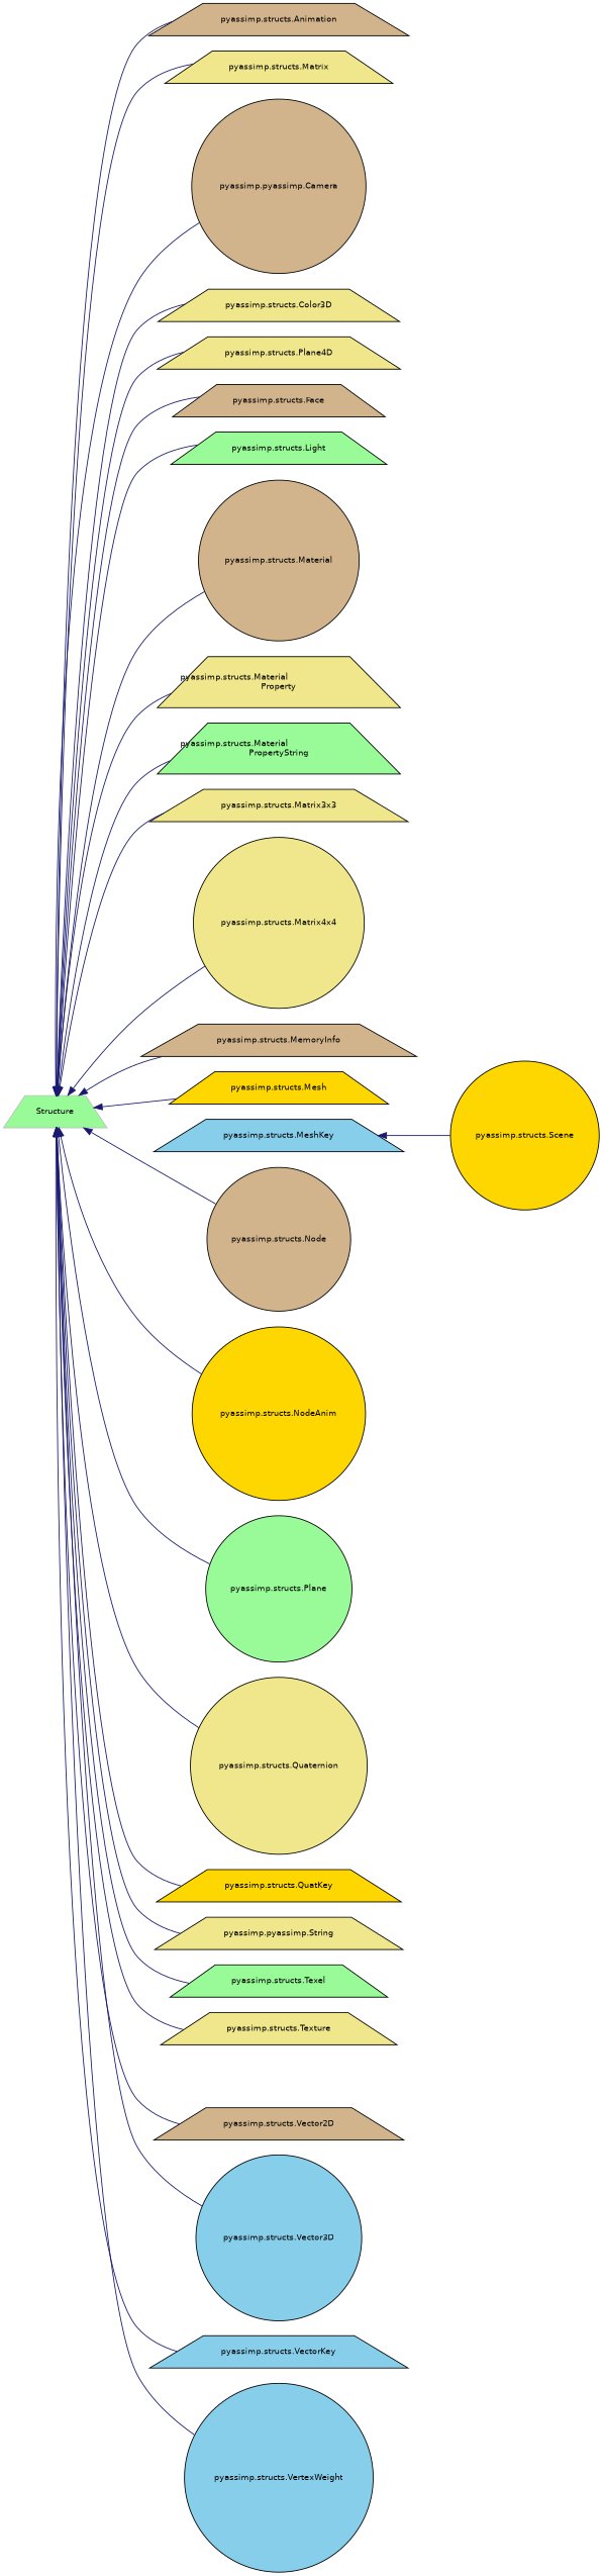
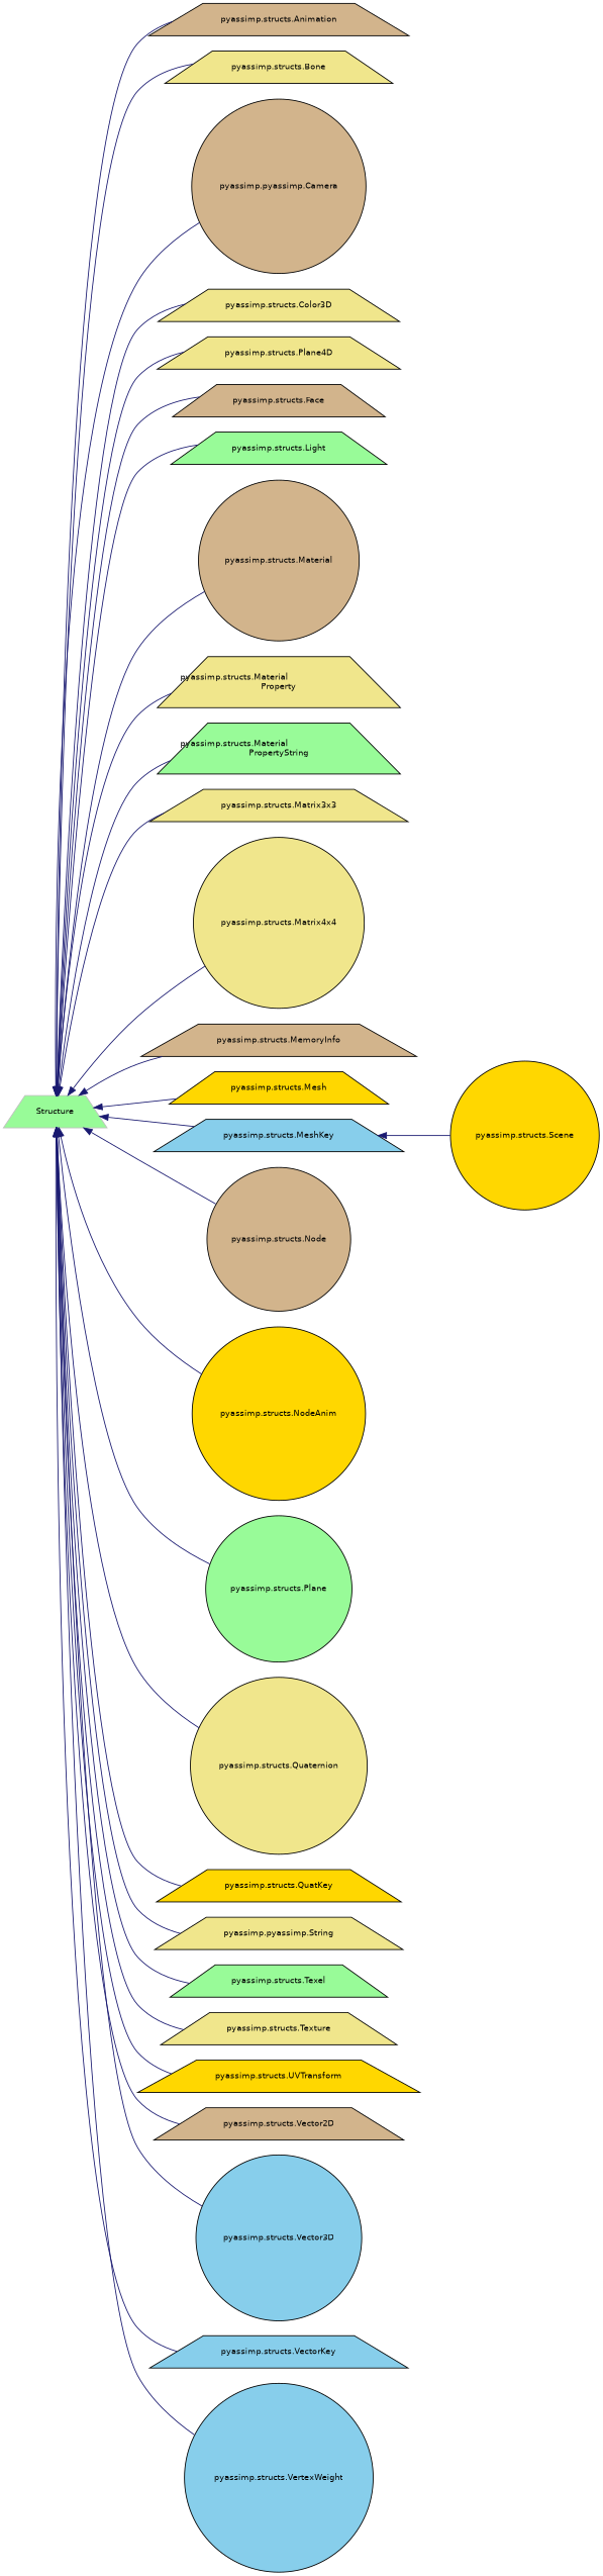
  digraph {
    rankdir=LR
    node [color=black fillcolor=khaki fontname=Helvetica fontsize=10 shape=trapezium style=filled]
    edge [color=midnightblue dir=back fontname=Helvetica fontsize=10 labelfontname=Helvetica labelfontsize=10 style=solid]
    n1 [color=grey75 fillcolor=palegreen height=0.2 label=Structure width=0.4]
    n2 [fillcolor=tan height=0.2 label="pyassimp.structs.Animation" width=0.4]
-   n3 [height=0.2 label="pyassimp.structs.Matrix" width=0.4]
+   n3 [height=0.2 label="pyassimp.structs.Bone" width=0.4]
    n4 [fillcolor=tan height=0.2 label="pyassimp.pyassimp.Camera" shape=circle width=0.4]
    n5 [height=0.2 label="pyassimp.structs.Color3D" width=0.4]
    n6 [height=0.2 label="pyassimp.structs.Plane4D" width=0.4]
    n7 [fillcolor=tan height=0.2 label="pyassimp.structs.Face" width=0.4]
    n8 [fillcolor=palegreen height=0.2 label="pyassimp.structs.Light" width=0.4]
    n9 [fillcolor=tan height=0.2 label="pyassimp.structs.Material" shape=circle width=0.4]
    n10 [height=0.2 label="pyassimp.structs.Material\lProperty" width=0.4]
    n11 [fillcolor=palegreen height=0.2 label="pyassimp.structs.Material\lPropertyString" width=0.4]
    n12 [height=0.2 label="pyassimp.structs.Matrix3x3" width=0.4]
    n13 [height=0.2 label="pyassimp.structs.Matrix4x4" shape=circle width=0.4]
    n14 [fillcolor=tan height=0.2 label="pyassimp.structs.MemoryInfo" width=0.4]
    n15 [fillcolor=gold height=0.2 label="pyassimp.structs.Mesh" width=0.4]
    n16 [fillcolor=skyblue height=0.2 label="pyassimp.structs.MeshKey" width=0.4]
    n17 [fillcolor=tan height=0.2 label="pyassimp.structs.Node" shape=circle width=0.4]
    n18 [fillcolor=gold height=0.2 label="pyassimp.structs.NodeAnim" shape=circle width=0.4]
    n19 [fillcolor=palegreen height=0.2 label="pyassimp.structs.Plane" shape=circle width=0.4]
    n20 [height=0.2 label="pyassimp.structs.Quaternion" shape=circle width=0.4]
    n21 [fillcolor=gold height=0.2 label="pyassimp.structs.QuatKey" width=0.4]
    n22 [height=0.2 label="pyassimp.pyassimp.String" width=0.4]
    n23 [fillcolor=palegreen height=0.2 label="pyassimp.structs.Texel" width=0.4]
    n24 [height=0.2 label="pyassimp.structs.Texture" width=0.4]
+   n25 [fillcolor=gold height=0.2 label="pyassimp.structs.UVTransform" width=0.4]
    n26 [fillcolor=tan height=0.2 label="pyassimp.structs.Vector2D" width=0.4]
    n27 [fillcolor=skyblue height=0.2 label="pyassimp.structs.Vector3D" shape=circle width=0.4]
    n28 [fillcolor=skyblue height=0.2 label="pyassimp.structs.VectorKey" width=0.4]
    n29 [fillcolor=skyblue height=0.2 label="pyassimp.structs.VertexWeight" shape=circle width=0.4]
    n30 [fillcolor=gold height=0.2 label="pyassimp.structs.Scene" shape=circle width=0.4]
    n1 -> n2
    n1 -> n3
    n1 -> n4
    n1 -> n5
    n1 -> n6
    n1 -> n7
    n1 -> n8
    n1 -> n9
    n1 -> n10
    n1 -> n11
    n1 -> n12
    n1 -> n13
    n1 -> n14
    n1 -> n15
+   n1 -> n16
    n1 -> n17
    n1 -> n18
    n1 -> n19
    n1 -> n20
    n1 -> n21
    n1 -> n22
    n1 -> n23
    n1 -> n24
+   n1 -> n25
    n1 -> n26
    n1 -> n27
    n1 -> n28
    n1 -> n29
    n16 -> n30
  }
